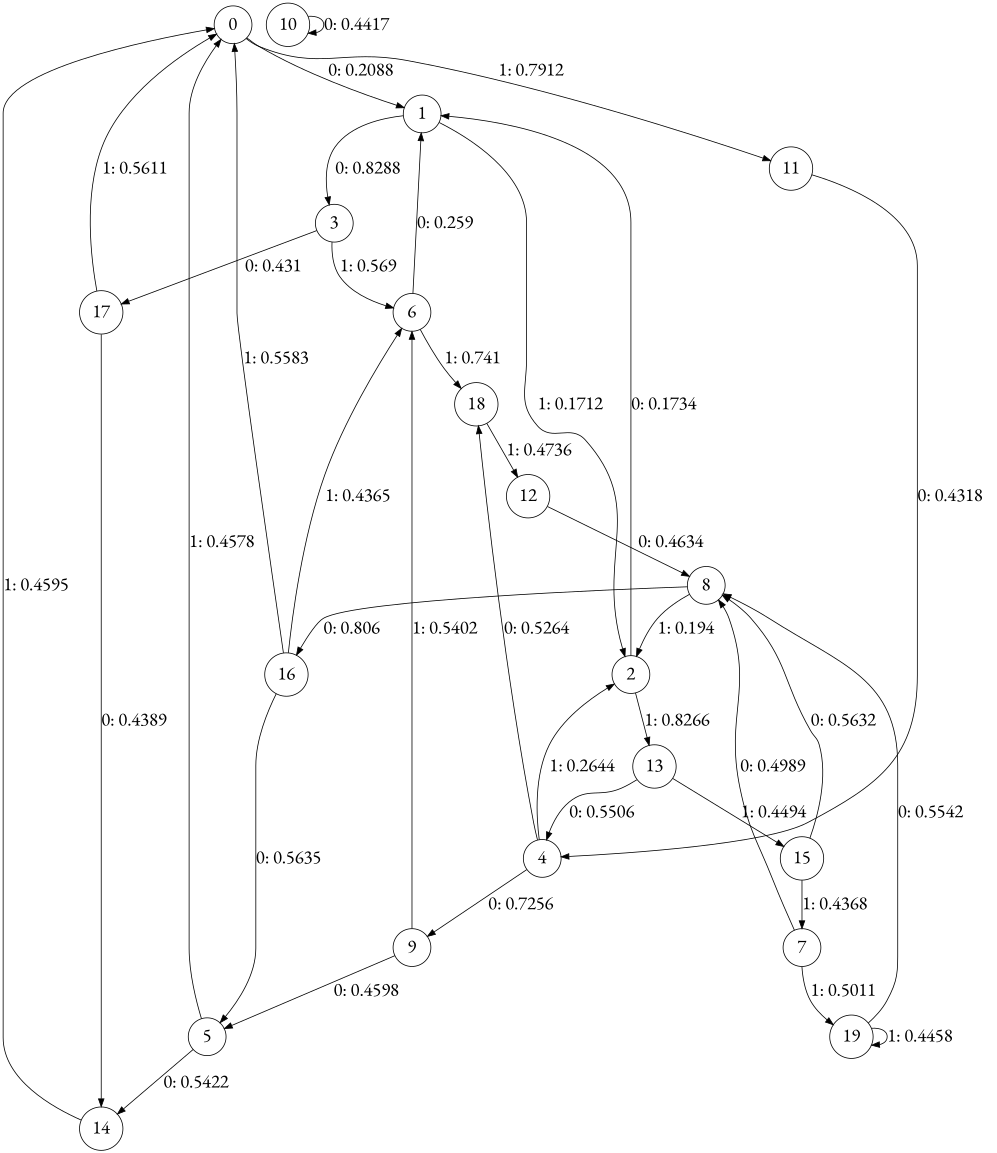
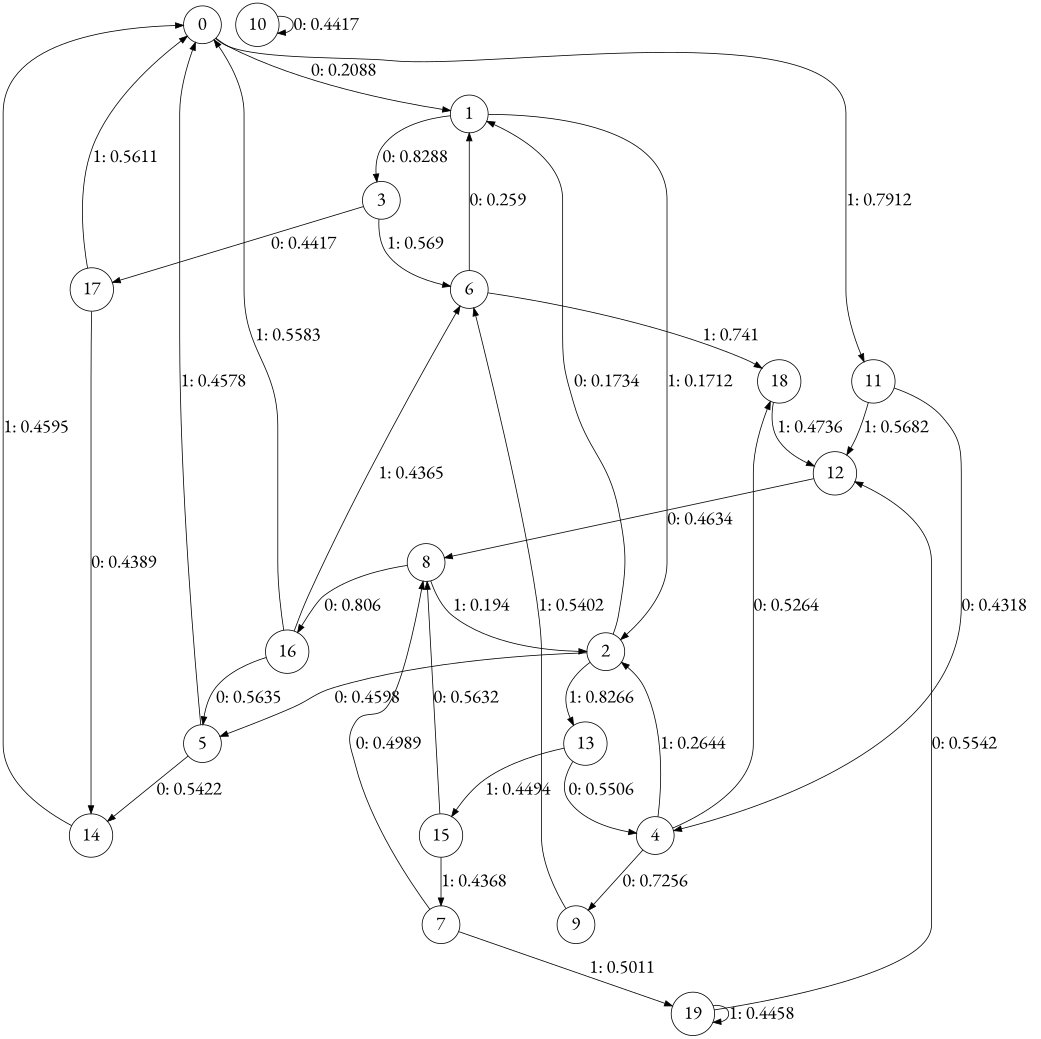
  digraph {
    fontname="EB Garamond"
    node [fontname="EB Garamond" fontsize=24 shape=circle]
    edge [fontname="EB Garamond" fontsize=24]
    0
    1
    11
    3
    2
    4
    12
    17
    6
    13
    18
    9
    8
    14
    15
    7
    5
    10
    19
    16
    0 -> 1 [label="0: 0.2088   "]
    0 -> 11 [label="1: 0.7912   "]
    1 -> 3 [label="0: 0.8288   "]
    1 -> 2 [label="1: 0.1712   "]
    11 -> 4 [label="0: 0.4318   "]
-   3 -> 17 [label="0: 0.431    "]
+   11 -> 12 [label="1: 0.5682   "]
+   3 -> 17 [label="0: 0.4417   "]
    3 -> 6 [label="1: 0.569    "]
    2 -> 1 [label="0: 0.1734   "]
    2 -> 13 [label="1: 0.8266   "]
    4 -> 2 [label="1: 0.2644   "]
    4 -> 18 [label="0: 0.5264   "]
    4 -> 9 [label="0: 0.7256   "]
    12 -> 8 [label="0: 0.4634   "]
    17 -> 0 [label="1: 0.5611   "]
    17 -> 14 [label="0: 0.4389   "]
    6 -> 1 [label="0: 0.259    "]
    6 -> 18 [label="1: 0.741    "]
    13 -> 4 [label="0: 0.5506   "]
    13 -> 15 [label="1: 0.4494   "]
    18 -> 12 [label="1: 0.4736   "]
    9 -> 6 [label="1: 0.5402   "]
-   9 -> 5 [label="0: 0.4598   "]
+   2 -> 5 [label="0: 0.4598   "]
    8 -> 2 [label="1: 0.194    "]
    8 -> 16 [label="0: 0.806    "]
    14 -> 0 [label="1: 0.4595   "]
    15 -> 8 [label="0: 0.5632   "]
    15 -> 7 [label="1: 0.4368   "]
    7 -> 8 [label="0: 0.4989   "]
    7 -> 19 [label="1: 0.5011   "]
    5 -> 0 [label="1: 0.4578   "]
    5 -> 14 [label="0: 0.5422   "]
    10 -> 10 [label="0: 0.4417   "]
-   19 -> 8 [label="0: 0.5542   "]
+   19 -> 12 [label="0: 0.5542   "]
    19 -> 19 [label="1: 0.4458   "]
    16 -> 0 [label="1: 0.5583   "]
    16 -> 6 [label="1: 0.4365   "]
    16 -> 5 [label="0: 0.5635   "]
  }
